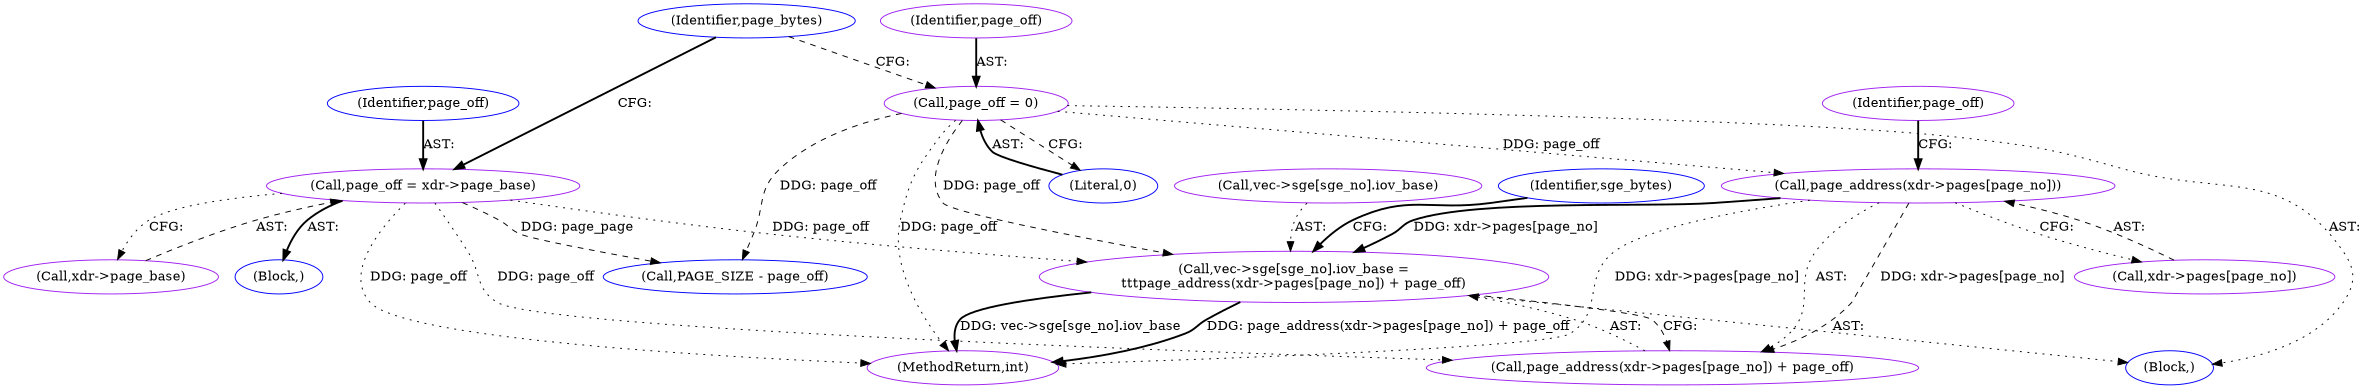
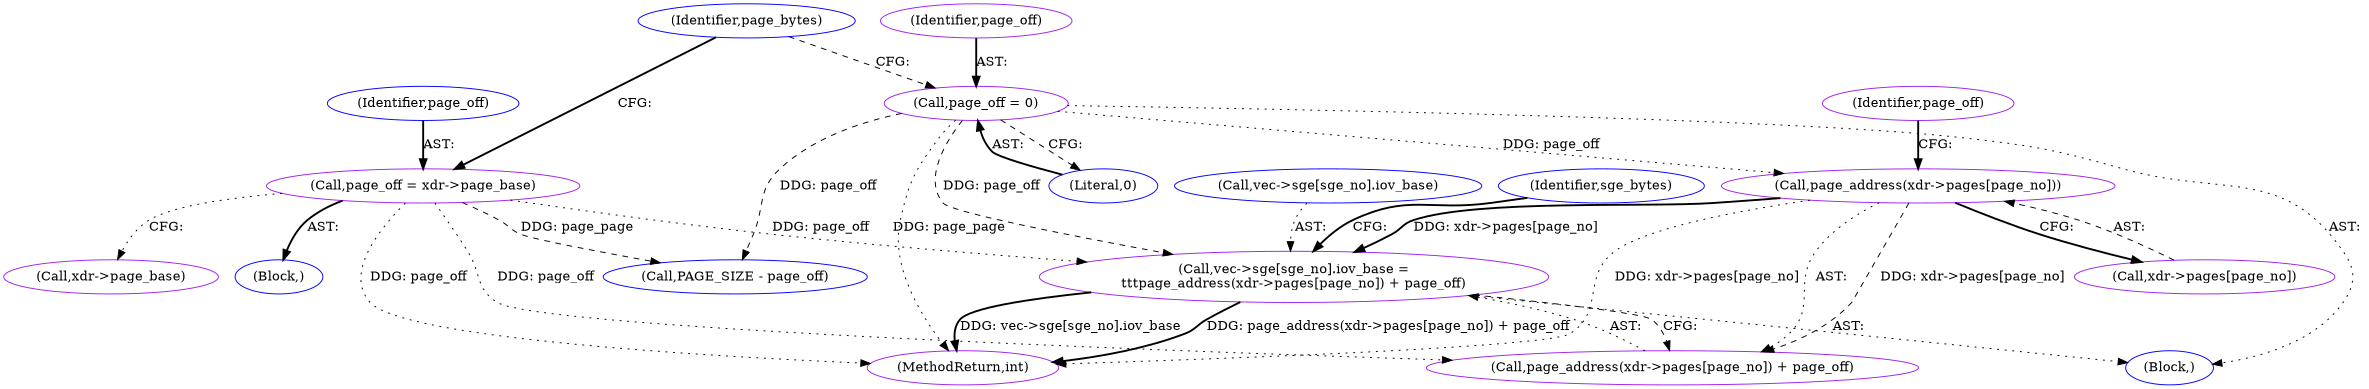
  digraph {
    node [color=purple]
    edge [style=dotted]
    n1 [label="(Call,vec->sge[sge_no].iov_base =\n\t\t\tpage_address(xdr->pages[page_no]) + page_off)"]
    n2 [label="(MethodReturn,int)"]
    n3 [label="(Call,page_address(xdr->pages[page_no]) + page_off)"]
    n4 [color=blue label="(Block,)"]
    n5 [label="(Call,page_address(xdr->pages[page_no]))"]
    n6 [label="(Call,xdr->pages[page_no])"]
    n7 [label="(Call,page_off = 0)"]
    n8 [color=blue label="(Literal,0)"]
    n9 [color=blue label="(Call,PAGE_SIZE - page_off)"]
    n10 [label="(Call,page_off = xdr->page_base)"]
    n11 [color=blue label="(Block,)"]
    n12 [label="(Call,xdr->page_base)"]
    n13 [label="(Identifier,page_off)"]
    n14 [color=blue label="(Identifier,page_off)"]
    n15 [color=blue label="(Identifier,page_bytes)"]
    n16 [label="(Identifier,page_off)"]
    n17 [color=blue label="(Identifier,sge_bytes)"]
-   n18 [label="(Call,vec->sge[sge_no].iov_base)"]
+   n18 [color=blue label="(Call,vec->sge[sge_no].iov_base)"]
    n1 -> n2 [label="DDG: page_address(xdr->pages[page_no]) + page_off" style=bold]
    n1 -> n2 [label="DDG: vec->sge[sge_no].iov_base" style=bold]
    n1 -> n3 [label="CFG: " style=dashed]
    n1 -> n4 [label="AST: "]
    n3 -> n1 [label="AST: "]
    n5 -> n1 [label="DDG: xdr->pages[page_no]" style=bold]
    n5 -> n2 [label="DDG: xdr->pages[page_no]"]
    n5 -> n3 [label="AST: "]
    n5 -> n3 [label="DDG: xdr->pages[page_no]" style=dashed]
-   n5 -> n6 [label="CFG: "]
+   n5 -> n6 [label="CFG: " style=bold]
    n6 -> n5 [label="AST: " style=dashed]
    n7 -> n1 [label="DDG: page_off" style=dashed]
-   n7 -> n2 [label="DDG: page_off"]
+   n7 -> n2 [label="DDG: page_page"]
    n7 -> n4 [label="AST: "]
    n7 -> n5 [label="DDG: page_off"]
    n7 -> n8 [label="CFG: " style=dashed]
    n7 -> n9 [label="DDG: page_off" style=dashed]
    n8 -> n7 [label="AST: " style=bold]
    n10 -> n1 [label="DDG: page_off"]
    n10 -> n2 [label="DDG: page_off"]
    n10 -> n3 [label="DDG: page_off"]
    n10 -> n9 [label="DDG: page_page" style=dashed]
    n10 -> n11 [label="AST: " style=bold]
    n10 -> n12 [label="CFG: "]
-   n12 -> n10 [label="AST: " style=dashed]
    n13 -> n5 [label="CFG: " style=bold]
    n14 -> n10 [label="AST: " style=bold]
    n15 -> n7 [label="CFG: " style=dashed]
    n15 -> n10 [label="CFG: " style=bold]
    n16 -> n7 [label="AST: " style=bold]
    n17 -> n1 [label="CFG: " style=bold]
    n18 -> n1 [label="AST: "]
  }
